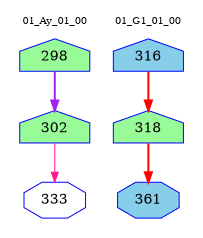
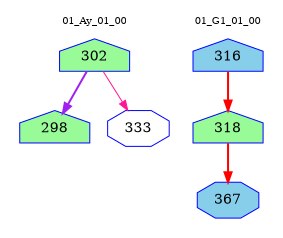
  digraph {
    node [color=blue fillcolor=palegreen shape=house style=filled]
    edge [color=red style=bold]
    n1 [label=298]
    n2 [label=302]
    n3 [fillcolor=white label=333 shape=octagon]
    n4 [fillcolor=skyblue label=316]
    n5 [label=318]
-   n6 [fillcolor=skyblue label=361 shape=octagon]
+   n6 [fillcolor=skyblue label=367 shape=octagon]
    subgraph cluster_1 {
      color=white
      fontsize=10
      label="01_Ay_01_00"
      n1
      n2
      n3
    }
    subgraph cluster_2 {
      color=white
      fontsize=10
      label="01_G1_01_00"
      n4
      n5
      n6
    }
-   n1 -> n2 [color=purple]
+   n2 -> n1 [color=purple]
    n2 -> n3 [color=deeppink style=solid]
    n4 -> n5
    n5 -> n6
  }
